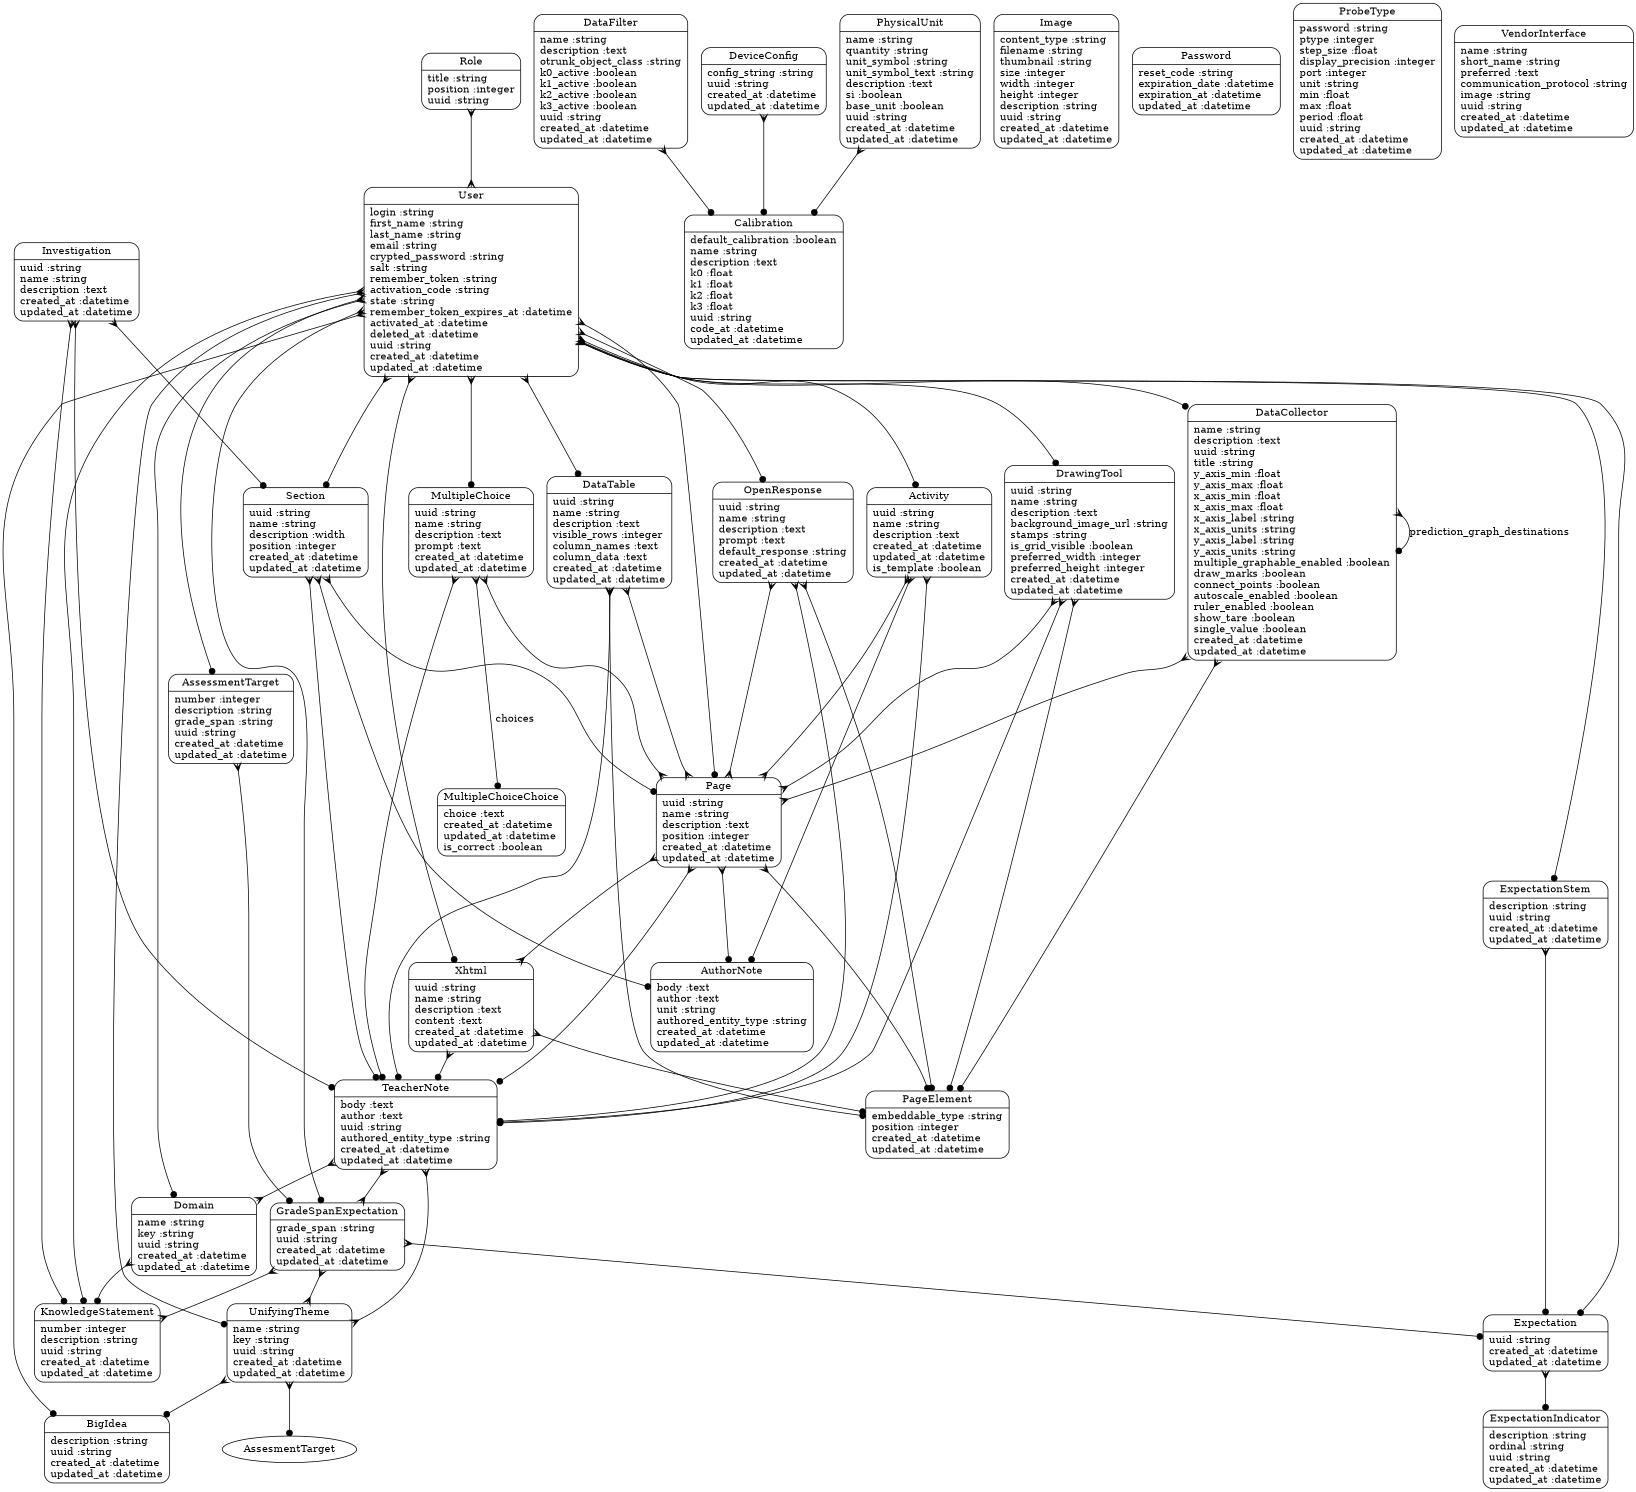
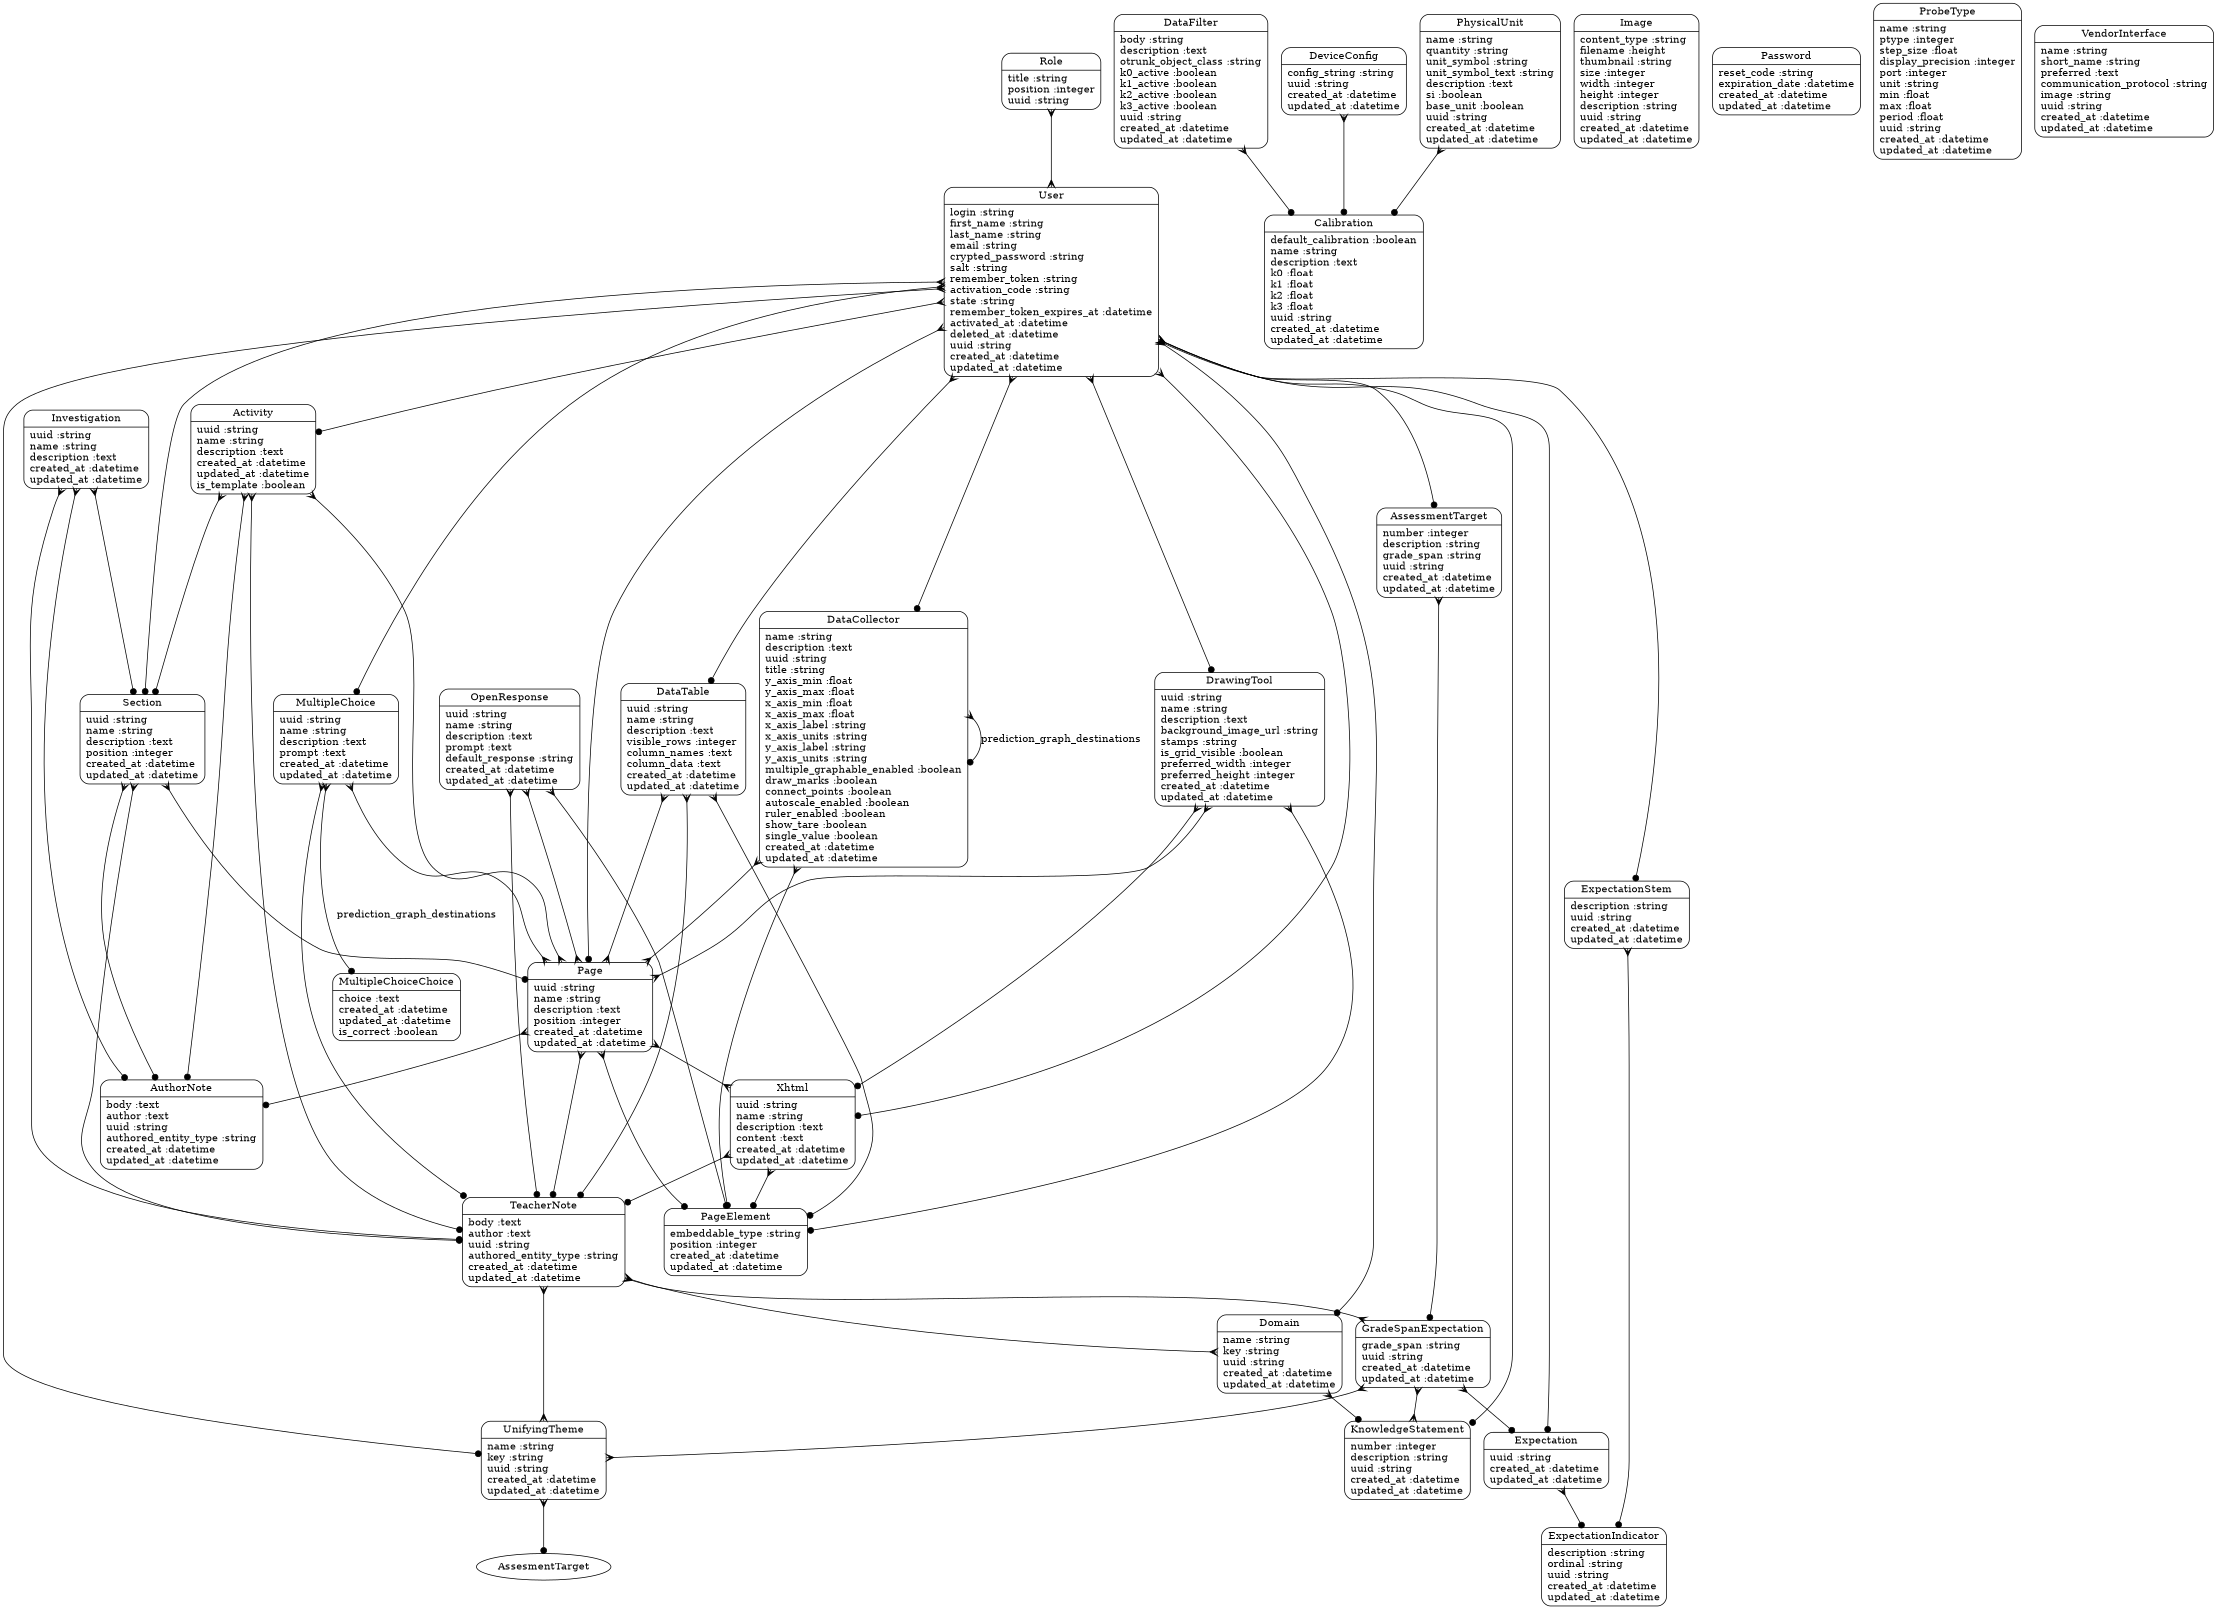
  digraph {
    splines=true
    node [shape=Mrecord]
    edge [arrowhead=dot arrowtail=crow dir=both]
    n1 [label="{Activity|uuid :string\lname :string\ldescription :text\lcreated_at :datetime\lupdated_at :datetime\lis_template :boolean\l}"]
-   n2 [label="{AuthorNote|body :text\lauthor :text\lunit :string\lauthored_entity_type :string\lcreated_at :datetime\lupdated_at :datetime\l}"]
+   n2 [label="{AuthorNote|body :text\lauthor :text\luuid :string\lauthored_entity_type :string\lcreated_at :datetime\lupdated_at :datetime\l}"]
    n3 [label="{Page|uuid :string\lname :string\ldescription :text\lposition :integer\lcreated_at :datetime\lupdated_at :datetime\l}"]
-   n4 [label="{Section|uuid :string\lname :string\ldescription :width\lposition :integer\lcreated_at :datetime\lupdated_at :datetime\l}"]
+   n4 [label="{Section|uuid :string\lname :string\ldescription :text\lposition :integer\lcreated_at :datetime\lupdated_at :datetime\l}"]
    n5 [label="{TeacherNote|body :text\lauthor :text\luuid :string\lauthored_entity_type :string\lcreated_at :datetime\lupdated_at :datetime\l}"]
    n6 [label="{PageElement|embeddable_type :string\lposition :integer\lcreated_at :datetime\lupdated_at :datetime\l}"]
    n7 [label="{Xhtml|uuid :string\lname :string\ldescription :text\lcontent :text\lcreated_at :datetime\lupdated_at :datetime\l}"]
    n8 [label="{GradeSpanExpectation|grade_span :string\luuid :string\lcreated_at :datetime\lupdated_at :datetime\l}"]
    n9 [label="{Domain|name :string\lkey :string\luuid :string\lcreated_at :datetime\lupdated_at :datetime\l}"]
    n10 [label="{UnifyingTheme|name :string\lkey :string\luuid :string\lcreated_at :datetime\lupdated_at :datetime\l}"]
    n11 [label="{AssessmentTarget|number :integer\ldescription :string\lgrade_span :string\luuid :string\lcreated_at :datetime\lupdated_at :datetime\l}"]
    n12 [label="{KnowledgeStatement|number :integer\ldescription :string\luuid :string\lcreated_at :datetime\lupdated_at :datetime\l}"]
    n13 [label="{Expectation|uuid :string\lcreated_at :datetime\lupdated_at :datetime\l}"]
-   n14 [label="{BigIdea|description :string\luuid :string\lcreated_at :datetime\lupdated_at :datetime\l}"]
-   n15 [label="{Calibration|default_calibration :boolean\lname :string\ldescription :text\lk0 :float\lk1 :float\lk2 :float\lk3 :float\luuid :string\lcode_at :datetime\lupdated_at :datetime\l}"]
+   n15 [label="{Calibration|default_calibration :boolean\lname :string\ldescription :text\lk0 :float\lk1 :float\lk2 :float\lk3 :float\luuid :string\lcreated_at :datetime\lupdated_at :datetime\l}"]
    n16 [label="{DataCollector|name :string\ldescription :text\luuid :string\ltitle :string\ly_axis_min :float\ly_axis_max :float\lx_axis_min :float\lx_axis_max :float\lx_axis_label :string\lx_axis_units :string\ly_axis_label :string\ly_axis_units :string\lmultiple_graphable_enabled :boolean\ldraw_marks :boolean\lconnect_points :boolean\lautoscale_enabled :boolean\lruler_enabled :boolean\lshow_tare :boolean\lsingle_value :boolean\lcreated_at :datetime\lupdated_at :datetime\l}"]
-   n17 [label="{DataFilter|name :string\ldescription :text\lotrunk_object_class :string\lk0_active :boolean\lk1_active :boolean\lk2_active :boolean\lk3_active :boolean\luuid :string\lcreated_at :datetime\lupdated_at :datetime\l}"]
+   n17 [label="{DataFilter|body :string\ldescription :text\lotrunk_object_class :string\lk0_active :boolean\lk1_active :boolean\lk2_active :boolean\lk3_active :boolean\luuid :string\lcreated_at :datetime\lupdated_at :datetime\l}"]
    n18 [label="{DataTable|uuid :string\lname :string\ldescription :text\lvisible_rows :integer\lcolumn_names :text\lcolumn_data :text\lcreated_at :datetime\lupdated_at :datetime\l}"]
    n19 [label="{DeviceConfig|config_string :string\luuid :string\lcreated_at :datetime\lupdated_at :datetime\l}"]
    n20 [label="{DrawingTool|uuid :string\lname :string\ldescription :text\lbackground_image_url :string\lstamps :string\lis_grid_visible :boolean\lpreferred_width :integer\lpreferred_height :integer\lcreated_at :datetime\lupdated_at :datetime\l}"]
    n21 [label="{ExpectationIndicator|description :string\lordinal :string\luuid :string\lcreated_at :datetime\lupdated_at :datetime\l}"]
    n22 [label="{ExpectationStem|description :string\luuid :string\lcreated_at :datetime\lupdated_at :datetime\l}"]
    AssesmentTarget [shape=""]
-   n24 [label="{Image|content_type :string\lfilename :string\lthumbnail :string\lsize :integer\lwidth :integer\lheight :integer\ldescription :string\luuid :string\lcreated_at :datetime\lupdated_at :datetime\l}"]
+   n24 [label="{Image|content_type :string\lfilename :height\lthumbnail :string\lsize :integer\lwidth :integer\lheight :integer\ldescription :string\luuid :string\lcreated_at :datetime\lupdated_at :datetime\l}"]
    n25 [label="{Investigation|uuid :string\lname :string\ldescription :text\lcreated_at :datetime\lupdated_at :datetime\l}"]
    n26 [label="{MultipleChoice|uuid :string\lname :string\ldescription :text\lprompt :text\lcreated_at :datetime\lupdated_at :datetime\l}"]
    n27 [label="{MultipleChoiceChoice|choice :text\lcreated_at :datetime\lupdated_at :datetime\lis_correct :boolean\l}"]
    n28 [label="{OpenResponse|uuid :string\lname :string\ldescription :text\lprompt :text\ldefault_response :string\lcreated_at :datetime\lupdated_at :datetime\l}"]
-   n29 [label="{Password|reset_code :string\lexpiration_date :datetime\lexpiration_at :datetime\lupdated_at :datetime\l}"]
+   n29 [label="{Password|reset_code :string\lexpiration_date :datetime\lcreated_at :datetime\lupdated_at :datetime\l}"]
    n30 [label="{PhysicalUnit|name :string\lquantity :string\lunit_symbol :string\lunit_symbol_text :string\ldescription :text\lsi :boolean\lbase_unit :boolean\luuid :string\lcreated_at :datetime\lupdated_at :datetime\l}"]
-   n31 [label="{ProbeType|password :string\lptype :integer\lstep_size :float\ldisplay_precision :integer\lport :integer\lunit :string\lmin :float\lmax :float\lperiod :float\luuid :string\lcreated_at :datetime\lupdated_at :datetime\l}"]
+   n31 [label="{ProbeType|name :string\lptype :integer\lstep_size :float\ldisplay_precision :integer\lport :integer\lunit :string\lmin :float\lmax :float\lperiod :float\luuid :string\lcreated_at :datetime\lupdated_at :datetime\l}"]
    n32 [label="{Role|title :string\lposition :integer\luuid :string\l}"]
    n33 [label="{User|login :string\lfirst_name :string\llast_name :string\lemail :string\lcrypted_password :string\lsalt :string\lremember_token :string\lactivation_code :string\lstate :string\lremember_token_expires_at :datetime\lactivated_at :datetime\ldeleted_at :datetime\luuid :string\lcreated_at :datetime\lupdated_at :datetime\l}"]
    n34 [label="{VendorInterface|name :string\lshort_name :string\lpreferred :text\lcommunication_protocol :string\limage :string\luuid :string\lcreated_at :datetime\lupdated_at :datetime\l}"]
    n1 -> n2
    n1 -> n3 [arrowhead=crow]
+   n1 -> n4
    n1 -> n5
    n3 -> n2
    n3 -> n5
    n3 -> n6
    n3 -> n7 [arrowhead=crow]
    n4 -> n2
    n4 -> n3
    n4 -> n5
    n5 -> n8 [arrowhead=crow]
    n5 -> n9 [arrowhead=crow]
    n5 -> n10 [arrowhead=crow]
    n7 -> n5
    n7 -> n6
    n8 -> n10 [arrowhead=crow]
    n8 -> n12 [arrowhead=crow]
    n8 -> n13
    n9 -> n12
-   n10 -> n14
    n10 -> AssesmentTarget
    n11 -> n8
    n13 -> n21
    n16 -> n3 [arrowhead=crow]
    n16 -> n6
    n16 -> n16 [label=prediction_graph_destinations]
    n17 -> n15
    n18 -> n3 [arrowhead=crow]
    n18 -> n5
    n18 -> n6
    n19 -> n15
    n20 -> n3 [arrowhead=crow]
-   n20 -> n5
+   n20 -> n7
    n20 -> n6
-   n22 -> n13
-   n25 -> n12
+   n22 -> n21
+   n25 -> n2
    n25 -> n4
    n25 -> n5
    n26 -> n3 [arrowhead=crow]
    n26 -> n5
-   n26 -> n27 [label=choices]
+   n26 -> n27 [label=prediction_graph_destinations]
    n28 -> n3 [arrowhead=crow]
    n28 -> n5
    n28 -> n6
    n30 -> n15
    n32 -> n33 [arrowhead=crow]
    n33 -> n1
    n33 -> n3
    n33 -> n4
    n33 -> n7
-   n33 -> n8
    n33 -> n9
    n33 -> n10
    n33 -> n11
    n33 -> n12
    n33 -> n13
-   n33 -> n14
    n33 -> n16
    n33 -> n18
    n33 -> n20
    n33 -> n22
    n33 -> n26
-   n33 -> n28
  }
